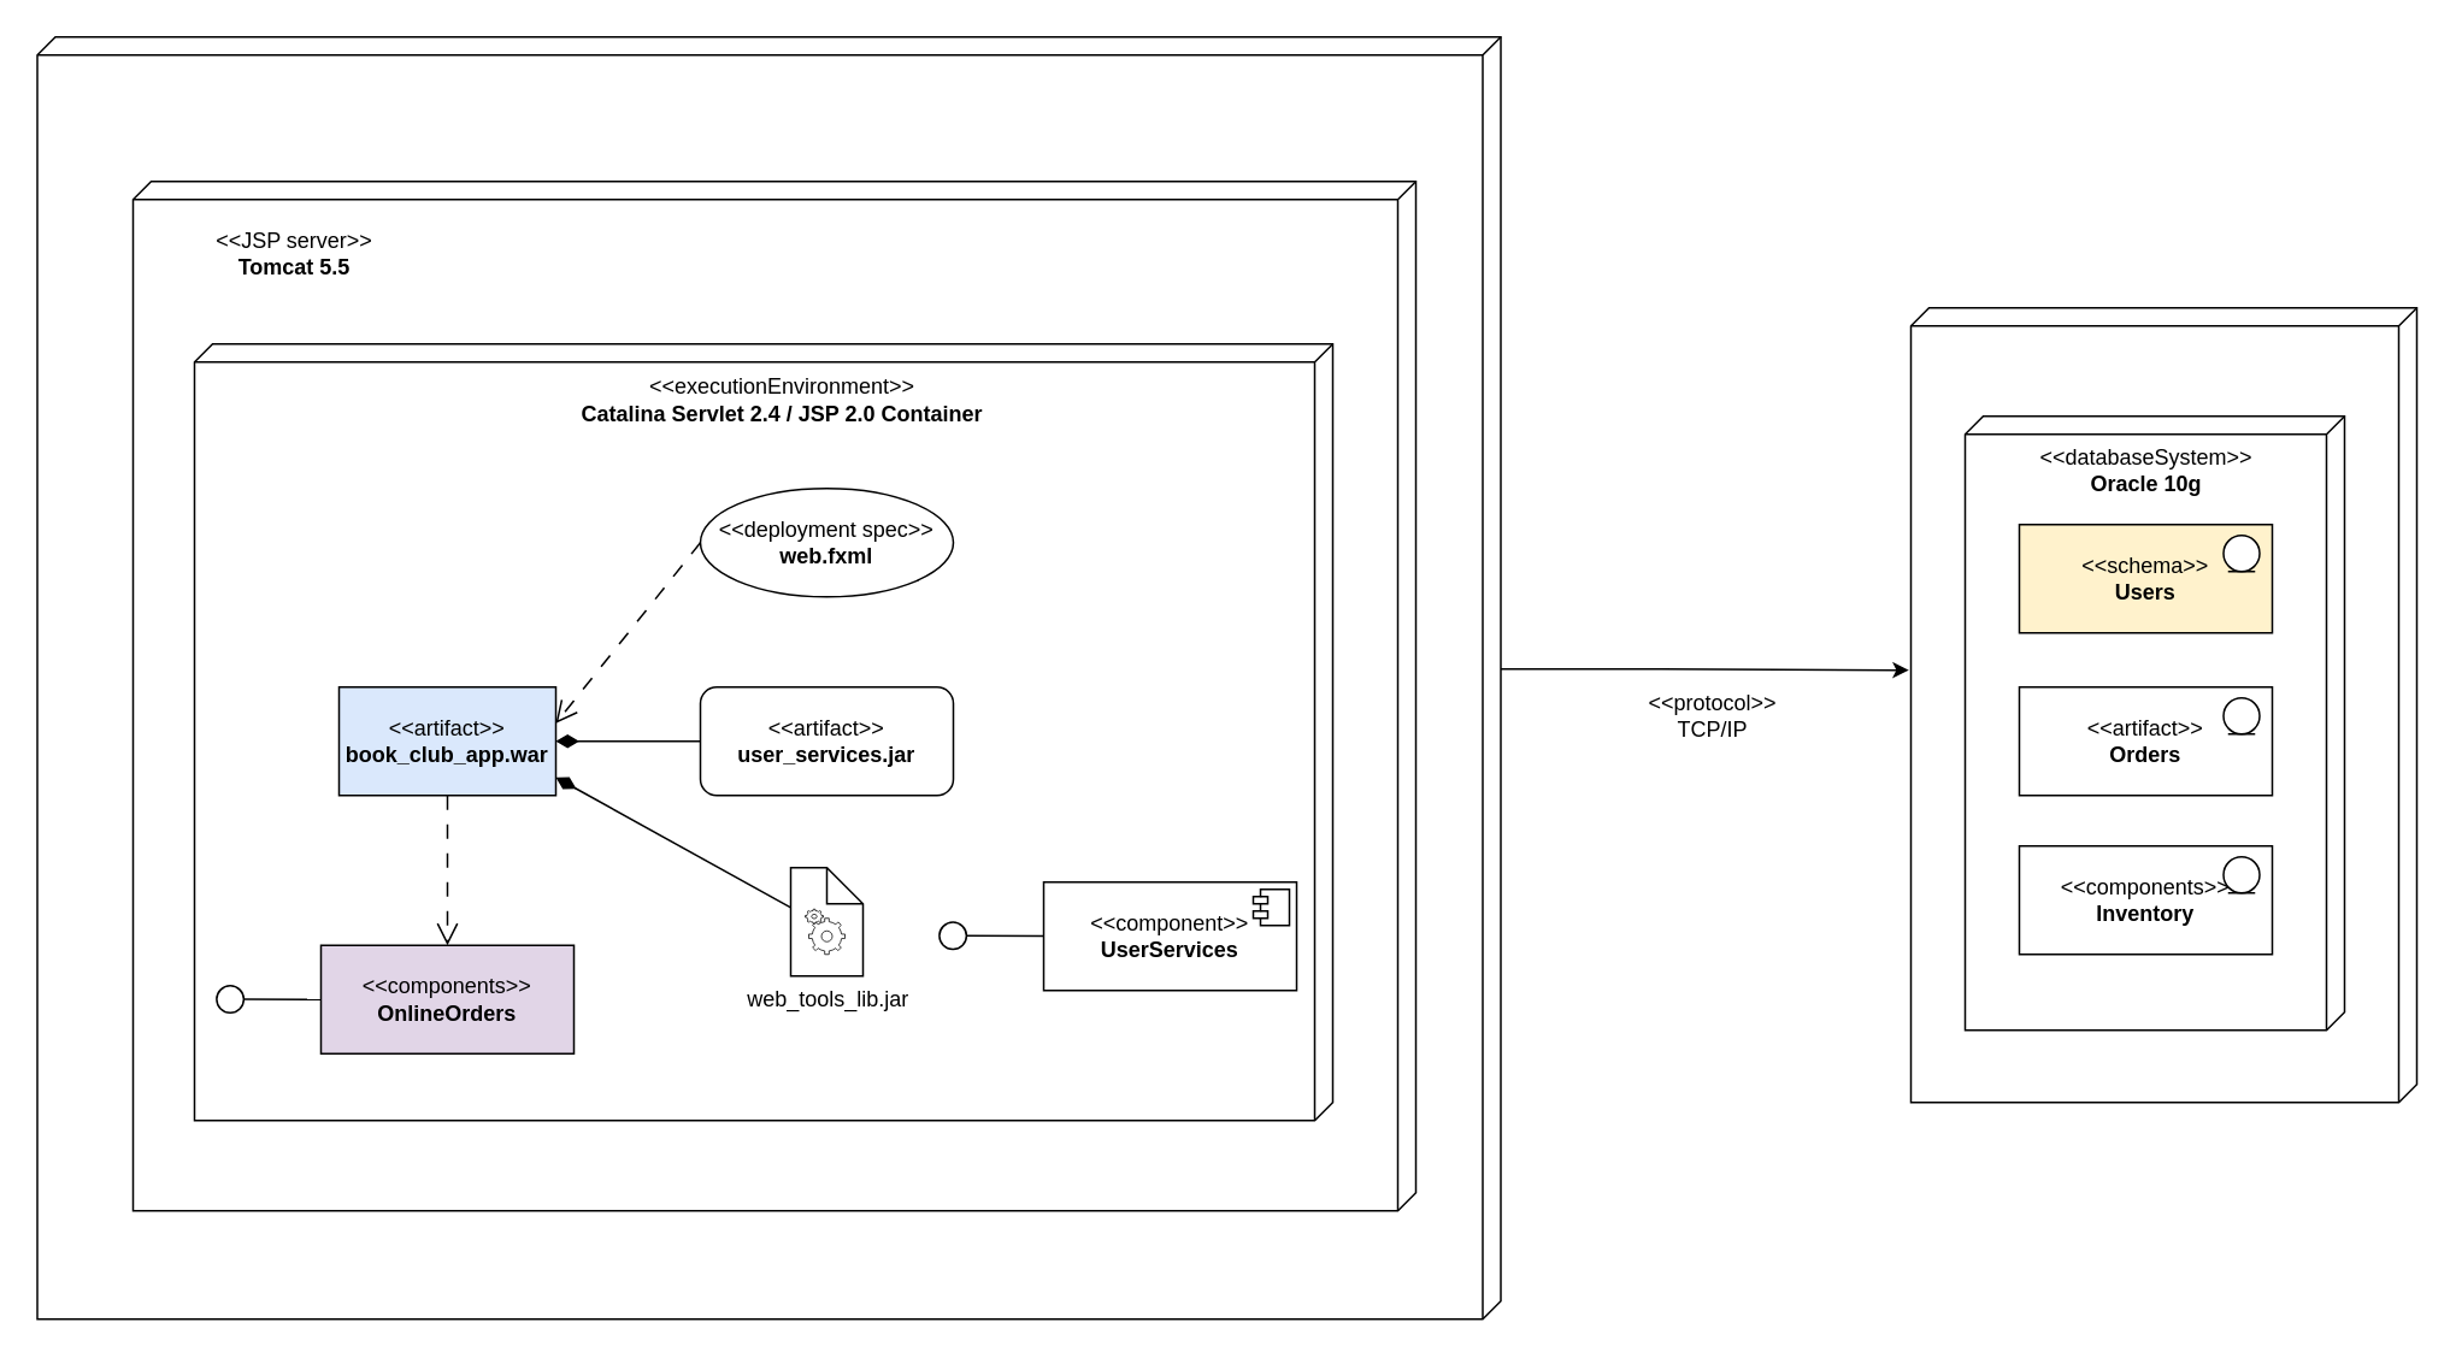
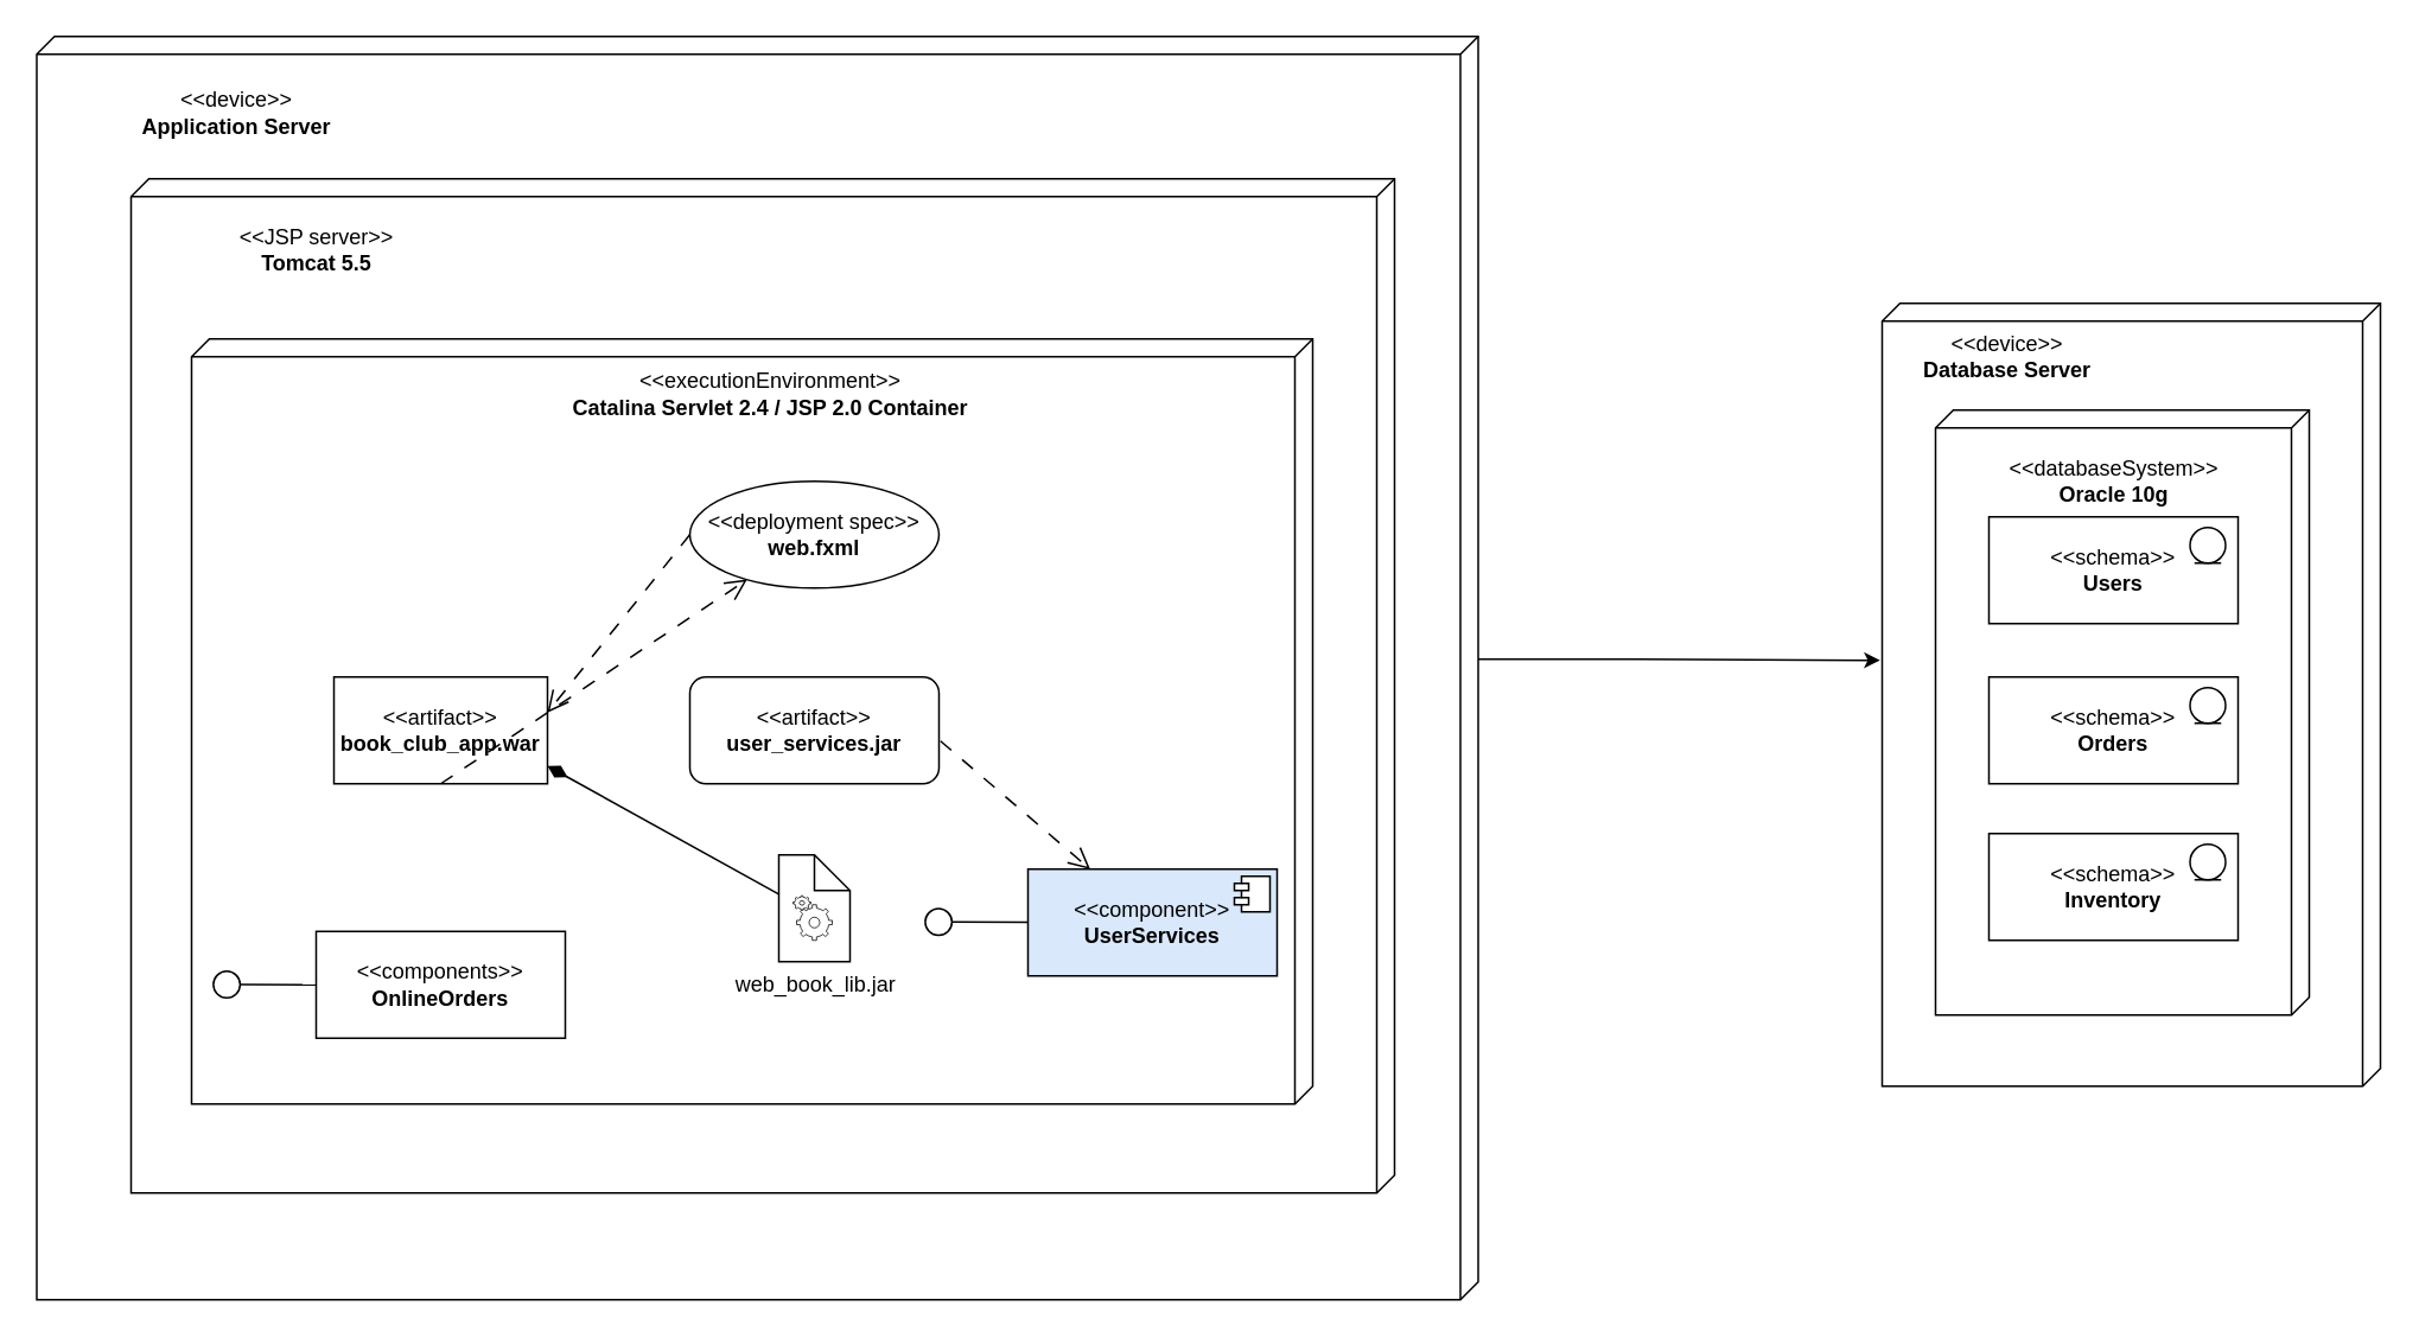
  <mxCell id="0" />
  <mxCell id="1" value="Untitled Layer" style="" parent="0" />
  <mxCell id="2" style="edgeStyle=orthogonalEdgeStyle;rounded=0;orthogonalLoop=1;jettySize=auto;html=1;exitX=0;exitY=0;exitDx=350;exitDy=0;exitPerimeter=0;entryX=0.456;entryY=1.004;entryDx=0;entryDy=0;entryPerimeter=0;" edge="1" parent="1" source="3" target="5"><mxGeometry relative="1" as="geometry"><mxPoint x="1007" y="369.667" as="targetPoint" /><Array as="points"><mxPoint x="919" y="370" /></Array></mxGeometry></mxCell>
  <mxCell id="3" value="" style="verticalAlign=top;align=left;spacingTop=8;spacingLeft=2;spacingRight=12;shape=cube;size=10;direction=south;fontStyle=4;html=1;whiteSpace=wrap;" vertex="1" parent="1"><mxGeometry x="20" y="20" width="810" height="710" as="geometry" /></mxCell>
  <mxCell id="4" value="" style="verticalAlign=top;align=left;spacingTop=8;spacingLeft=2;spacingRight=12;shape=cube;size=10;direction=south;fontStyle=4;html=1;whiteSpace=wrap;" vertex="1" parent="1"><mxGeometry x="73" y="100" width="710" height="570" as="geometry" /></mxCell>
  <mxCell id="5" value="" style="verticalAlign=top;align=left;spacingTop=8;spacingLeft=2;spacingRight=12;shape=cube;size=10;direction=south;fontStyle=4;html=1;whiteSpace=wrap;" vertex="1" parent="1"><mxGeometry x="1057" y="170" width="280" height="440" as="geometry" /></mxCell>
  <mxCell id="6" value="" style="verticalAlign=top;align=left;spacingTop=8;spacingLeft=2;spacingRight=12;shape=cube;size=10;direction=south;fontStyle=4;html=1;whiteSpace=wrap;" vertex="1" parent="1"><mxGeometry x="1087" y="230" width="210" height="340" as="geometry" /></mxCell>
  <mxCell id="7" style="" parent="0" />
  <mxCell id="8" value="" style="verticalAlign=top;align=left;spacingTop=8;spacingLeft=2;spacingRight=12;shape=cube;size=10;direction=south;fontStyle=4;html=1;whiteSpace=wrap;" vertex="1" parent="7"><mxGeometry x="107" y="190" width="630" height="430" as="geometry" /></mxCell>
  <mxCell id="9" value="&amp;lt;&amp;lt;executionEnvironment&amp;gt;&amp;gt;&lt;div&gt;&lt;b&gt;Catalina Servlet 2.4 / JSP 2.0 Container&lt;/b&gt;&lt;/div&gt;" style="text;html=1;align=center;verticalAlign=middle;resizable=0;points=[];autosize=1;strokeColor=none;fillColor=none;" vertex="1" parent="7"><mxGeometry x="307" y="201" width="250" height="40" as="geometry" /></mxCell>
- <mxCell id="10" value="&amp;lt;&amp;lt;artifact&amp;gt;&amp;gt;&lt;div&gt;&lt;b&gt;book_club_app.war&lt;/b&gt;&lt;/div&gt;" style="rounded=0;whiteSpace=wrap;html=1;fillColor=#dae8fc;" vertex="1" parent="7"><mxGeometry x="187" y="380" width="120" height="60" as="geometry" /></mxCell>
+ <mxCell id="10" value="&amp;lt;&amp;lt;artifact&amp;gt;&amp;gt;&lt;div&gt;&lt;b&gt;book_club_app.war&lt;/b&gt;&lt;/div&gt;" style="rounded=0;whiteSpace=wrap;html=1;" vertex="1" parent="7"><mxGeometry x="187" y="380" width="120" height="60" as="geometry" /></mxCell>
  <mxCell id="11" value="&amp;lt;&amp;lt;deployment spec&amp;gt;&amp;gt;&lt;div&gt;&lt;b&gt;web.fxml&lt;/b&gt;&lt;/div&gt;" style="ellipse;whiteSpace=wrap;html=1;" vertex="1" parent="7"><mxGeometry x="387" y="270" width="140" height="60" as="geometry" /></mxCell>
  <mxCell id="12" value="&amp;lt;&amp;lt;artifact&amp;gt;&amp;gt;&lt;div&gt;&lt;b&gt;user_services.jar&lt;/b&gt;&lt;/div&gt;" style="whiteSpace=wrap;html=1;rounded=1;" vertex="1" parent="7"><mxGeometry x="387" y="380" width="140" height="60" as="geometry" /></mxCell>
  <mxCell id="13" value="" style="shape=note;size=20;whiteSpace=wrap;html=1;" vertex="1" parent="7"><mxGeometry x="437" y="480" width="40" height="60" as="geometry" /></mxCell>
  <mxCell id="14" value="" style="html=1;verticalLabelPosition=bottom;align=center;labelBackgroundColor=#ffffff;verticalAlign=top;strokeWidth=0.5;strokeColor=light-dark(#000000, #32a0ff);shadow=0;dashed=0;shape=mxgraph.ios7.icons.settings;" vertex="1" parent="7"><mxGeometry x="447" y="508" width="20" height="20" as="geometry" /></mxCell>
  <mxCell id="15" value="" style="html=1;verticalLabelPosition=bottom;align=center;labelBackgroundColor=#ffffff;verticalAlign=top;strokeWidth=0.5;strokeColor=light-dark(#000000, #32a0ff);shadow=0;dashed=0;shape=mxgraph.ios7.icons.settings;" vertex="1" parent="7"><mxGeometry x="445" y="503" width="10" height="8" as="geometry" /></mxCell>
- <mxCell id="16" value="web_tools_lib.jar" style="text;html=1;align=center;verticalAlign=middle;whiteSpace=wrap;rounded=0;" vertex="1" parent="7"><mxGeometry x="428" y="538" width="60" height="30" as="geometry" /></mxCell>
- <mxCell id="17" value="&amp;lt;&amp;lt;components&amp;gt;&amp;gt;&lt;div&gt;&lt;b&gt;OnlineOrders&lt;/b&gt;&lt;/div&gt;" style="rounded=0;whiteSpace=wrap;html=1;fillColor=#e1d5e7;" vertex="1" parent="7"><mxGeometry x="177" y="523" width="140" height="60" as="geometry" /></mxCell>
+ <mxCell id="16" value="web_book_lib.jar" style="text;html=1;align=center;verticalAlign=middle;whiteSpace=wrap;rounded=0;" vertex="1" parent="7"><mxGeometry x="428" y="538" width="60" height="30" as="geometry" /></mxCell>
+ <mxCell id="17" value="&amp;lt;&amp;lt;components&amp;gt;&amp;gt;&lt;div&gt;&lt;b&gt;OnlineOrders&lt;/b&gt;&lt;/div&gt;" style="rounded=0;whiteSpace=wrap;html=1;" vertex="1" parent="7"><mxGeometry x="177" y="523" width="140" height="60" as="geometry" /></mxCell>
  <mxCell id="18" value="" style="endArrow=none;html=1;rounded=0;exitX=0.814;exitY=0.962;exitDx=0;exitDy=0;exitPerimeter=0;startArrow=oval;startFill=0;endSize=6;targetPerimeterSpacing=10;startSize=15;" edge="1" parent="7"><mxGeometry width="50" height="50" relative="1" as="geometry"><mxPoint x="126.76" y="552.89" as="sourcePoint" /><mxPoint x="177" y="552.98" as="targetPoint" /></mxGeometry></mxCell>
- <mxCell id="19" value="" style="endArrow=open;html=1;rounded=0;exitX=0.5;exitY=1;exitDx=0;exitDy=0;endFill=0;dashed=1;dashPattern=8 8;startSize=10;endSize=10;" edge="1" parent="7" source="10" target="17"><mxGeometry width="50" height="50" relative="1" as="geometry"><mxPoint x="267" y="470" as="sourcePoint" /><mxPoint x="317" y="420" as="targetPoint" /></mxGeometry></mxCell>
+ <mxCell id="19" value="" style="endArrow=open;html=1;rounded=0;exitX=0.5;exitY=1;exitDx=0;exitDy=0;endFill=0;dashed=1;dashPattern=8 8;startSize=10;endSize=10;" edge="1" parent="7" source="10" target="11"><mxGeometry width="50" height="50" relative="1" as="geometry"><mxPoint x="267" y="470" as="sourcePoint" /><mxPoint x="317" y="420" as="targetPoint" /></mxGeometry></mxCell>
  <mxCell id="20" value="" style="endArrow=open;html=1;rounded=0;exitX=0;exitY=0.5;exitDx=0;exitDy=0;endFill=0;dashed=1;dashPattern=8 8;endSize=10;" edge="1" parent="7" source="11"><mxGeometry width="50" height="50" relative="1" as="geometry"><mxPoint x="357" y="300" as="sourcePoint" /><mxPoint x="307" y="400" as="targetPoint" /></mxGeometry></mxCell>
- <mxCell id="21" value="" style="endArrow=diamondThin;html=1;rounded=0;endFill=1;entryX=1;entryY=0.5;entryDx=0;entryDy=0;endSize=10;" edge="1" parent="7" source="12" target="10"><mxGeometry width="50" height="50" relative="1" as="geometry"><mxPoint x="397" y="310" as="sourcePoint" /><mxPoint x="317" y="410" as="targetPoint" /></mxGeometry></mxCell>
  <mxCell id="22" value="" style="endArrow=diamondThin;html=1;rounded=0;endFill=1;entryX=1;entryY=0.5;entryDx=0;entryDy=0;endSize=10;exitX=0;exitY=0.369;exitDx=0;exitDy=0;exitPerimeter=0;" edge="1" parent="7" source="13"><mxGeometry width="50" height="50" relative="1" as="geometry"><mxPoint x="427" y="520" as="sourcePoint" /><mxPoint x="307" y="430" as="targetPoint" /></mxGeometry></mxCell>
- <mxCell id="23" value="&amp;lt;&amp;lt;component&amp;gt;&amp;gt;&lt;div&gt;&lt;b&gt;UserServices&lt;/b&gt;&lt;/div&gt;" style="rounded=0;whiteSpace=wrap;html=1;" vertex="1" parent="7"><mxGeometry x="577" y="488" width="140" height="60" as="geometry" /></mxCell>
+ <mxCell id="23" value="&amp;lt;&amp;lt;component&amp;gt;&amp;gt;&lt;div&gt;&lt;b&gt;UserServices&lt;/b&gt;&lt;/div&gt;" style="rounded=0;whiteSpace=wrap;html=1;fillColor=#dae8fc;" vertex="1" parent="7"><mxGeometry x="577" y="488" width="140" height="60" as="geometry" /></mxCell>
  <mxCell id="24" value="" style="shape=component;jettyWidth=8;jettyHeight=4;" vertex="1" parent="7"><mxGeometry x="693" y="492" width="20" height="20" as="geometry" /></mxCell>
  <mxCell id="25" value="" style="endArrow=none;html=1;rounded=0;exitX=0.814;exitY=0.962;exitDx=0;exitDy=0;exitPerimeter=0;startArrow=oval;startFill=0;endSize=6;targetPerimeterSpacing=10;startSize=15;" edge="1" parent="7"><mxGeometry width="50" height="50" relative="1" as="geometry"><mxPoint x="526.76" y="517.71" as="sourcePoint" /><mxPoint x="577" y="517.8" as="targetPoint" /></mxGeometry></mxCell>
- <mxCell id="27" value="&amp;lt;&amp;lt;JSP server&amp;gt;&amp;gt;&lt;div&gt;&lt;b&gt;Tomcat 5.5&lt;/b&gt;&lt;/div&gt;" style="text;html=1;align=center;verticalAlign=middle;resizable=0;points=[];autosize=1;strokeColor=none;fillColor=none;" vertex="1" parent="7"><mxGeometry x="107" y="120" width="110" height="40" as="geometry" /></mxCell>
- <mxCell id="29" value="&amp;lt;&amp;lt;schema&amp;gt;&amp;gt;&lt;div&gt;&lt;b&gt;Users&lt;/b&gt;&lt;/div&gt;" style="rounded=0;whiteSpace=wrap;html=1;fillColor=#fff2cc;" vertex="1" parent="7"><mxGeometry x="1117" y="290" width="140" height="60" as="geometry" /></mxCell>
- <mxCell id="30" value="&amp;lt;&amp;lt;artifact&amp;gt;&amp;gt;&lt;div&gt;&lt;b&gt;Orders&lt;/b&gt;&lt;/div&gt;" style="rounded=0;whiteSpace=wrap;html=1;" vertex="1" parent="7"><mxGeometry x="1117" y="380" width="140" height="60" as="geometry" /></mxCell>
- <mxCell id="31" value="&amp;lt;&amp;lt;components&amp;gt;&amp;gt;&lt;div&gt;&lt;b&gt;Inventory&lt;/b&gt;&lt;/div&gt;" style="rounded=0;whiteSpace=wrap;html=1;" vertex="1" parent="7"><mxGeometry x="1117" y="468" width="140" height="60" as="geometry" /></mxCell>
+ <mxCell id="26" value="" style="endArrow=open;html=1;rounded=0;exitX=1.006;exitY=0.6;exitDx=0;exitDy=0;endFill=0;dashed=1;dashPattern=8 8;endSize=10;exitPerimeter=0;" edge="1" parent="7" source="12" target="23"><mxGeometry width="50" height="50" relative="1" as="geometry"><mxPoint x="397" y="310" as="sourcePoint" /><mxPoint x="317" y="410" as="targetPoint" /></mxGeometry></mxCell>
+ <mxCell id="27" value="&amp;lt;&amp;lt;JSP server&amp;gt;&amp;gt;&lt;div&gt;&lt;b&gt;Tomcat 5.5&lt;/b&gt;&lt;/div&gt;" style="text;html=1;align=center;verticalAlign=middle;resizable=0;points=[];autosize=1;strokeColor=none;fillColor=none;" vertex="1" parent="7"><mxGeometry x="122" y="120" width="110" height="40" as="geometry" /></mxCell>
+ <mxCell id="28" value="&amp;lt;&amp;lt;device&amp;gt;&amp;gt;&lt;div&gt;&lt;b&gt;Application Server&lt;/b&gt;&lt;/div&gt;" style="text;html=1;align=center;verticalAlign=middle;resizable=0;points=[];autosize=1;strokeColor=none;fillColor=none;" vertex="1" parent="7"><mxGeometry x="67" y="43" width="130" height="40" as="geometry" /></mxCell>
+ <mxCell id="29" value="&amp;lt;&amp;lt;schema&amp;gt;&amp;gt;&lt;div&gt;&lt;b&gt;Users&lt;/b&gt;&lt;/div&gt;" style="rounded=0;whiteSpace=wrap;html=1;" vertex="1" parent="7"><mxGeometry x="1117" y="290" width="140" height="60" as="geometry" /></mxCell>
+ <mxCell id="30" value="&amp;lt;&amp;lt;schema&amp;gt;&amp;gt;&lt;div&gt;&lt;b&gt;Orders&lt;/b&gt;&lt;/div&gt;" style="rounded=0;whiteSpace=wrap;html=1;" vertex="1" parent="7"><mxGeometry x="1117" y="380" width="140" height="60" as="geometry" /></mxCell>
+ <mxCell id="31" value="&amp;lt;&amp;lt;schema&amp;gt;&amp;gt;&lt;div&gt;&lt;b&gt;Inventory&lt;/b&gt;&lt;/div&gt;" style="rounded=0;whiteSpace=wrap;html=1;" vertex="1" parent="7"><mxGeometry x="1117" y="468" width="140" height="60" as="geometry" /></mxCell>
  <mxCell id="32" value="" style="ellipse;shape=umlEntity;whiteSpace=wrap;html=1;" vertex="1" parent="7"><mxGeometry x="1230" y="296" width="20" height="20" as="geometry" /></mxCell>
  <mxCell id="33" value="" style="ellipse;shape=umlEntity;whiteSpace=wrap;html=1;" vertex="1" parent="7"><mxGeometry x="1230" y="386" width="20" height="20" as="geometry" /></mxCell>
  <mxCell id="34" value="" style="ellipse;shape=umlEntity;whiteSpace=wrap;html=1;" vertex="1" parent="7"><mxGeometry x="1230" y="474" width="20" height="20" as="geometry" /></mxCell>
- <mxCell id="35" value="&amp;lt;&amp;lt;protocol&amp;gt;&amp;gt;&lt;div&gt;TCP/IP&lt;/div&gt;" style="text;html=1;align=center;verticalAlign=middle;resizable=0;points=[];autosize=1;strokeColor=none;fillColor=none;" vertex="1" parent="7"><mxGeometry x="902" y="376" width="90" height="40" as="geometry" /></mxCell>
- <mxCell id="36" value="&amp;lt;&amp;lt;databaseSystem&amp;gt;&amp;gt;&lt;div&gt;&lt;b&gt;Oracle 10g&lt;/b&gt;&lt;/div&gt;" style="text;html=1;align=center;verticalAlign=middle;resizable=0;points=[];autosize=1;strokeColor=none;fillColor=none;" vertex="1" parent="7"><mxGeometry x="1117" y="240" width="140" height="40" as="geometry" /></mxCell>
+ <mxCell id="36" value="&amp;lt;&amp;lt;databaseSystem&amp;gt;&amp;gt;&lt;div&gt;&lt;b&gt;Oracle 10g&lt;/b&gt;&lt;/div&gt;" style="text;html=1;align=center;verticalAlign=middle;resizable=0;points=[];autosize=1;strokeColor=none;fillColor=none;" vertex="1" parent="7"><mxGeometry x="1117" y="250" width="140" height="40" as="geometry" /></mxCell>
+ <mxCell id="37" value="&amp;lt;&amp;lt;device&amp;gt;&amp;gt;&lt;div&gt;&lt;b&gt;Database Server&lt;/b&gt;&lt;/div&gt;" style="text;html=1;align=center;verticalAlign=middle;resizable=0;points=[];autosize=1;strokeColor=none;fillColor=none;" vertex="1" parent="7"><mxGeometry x="1067" y="180" width="120" height="40" as="geometry" /></mxCell>
